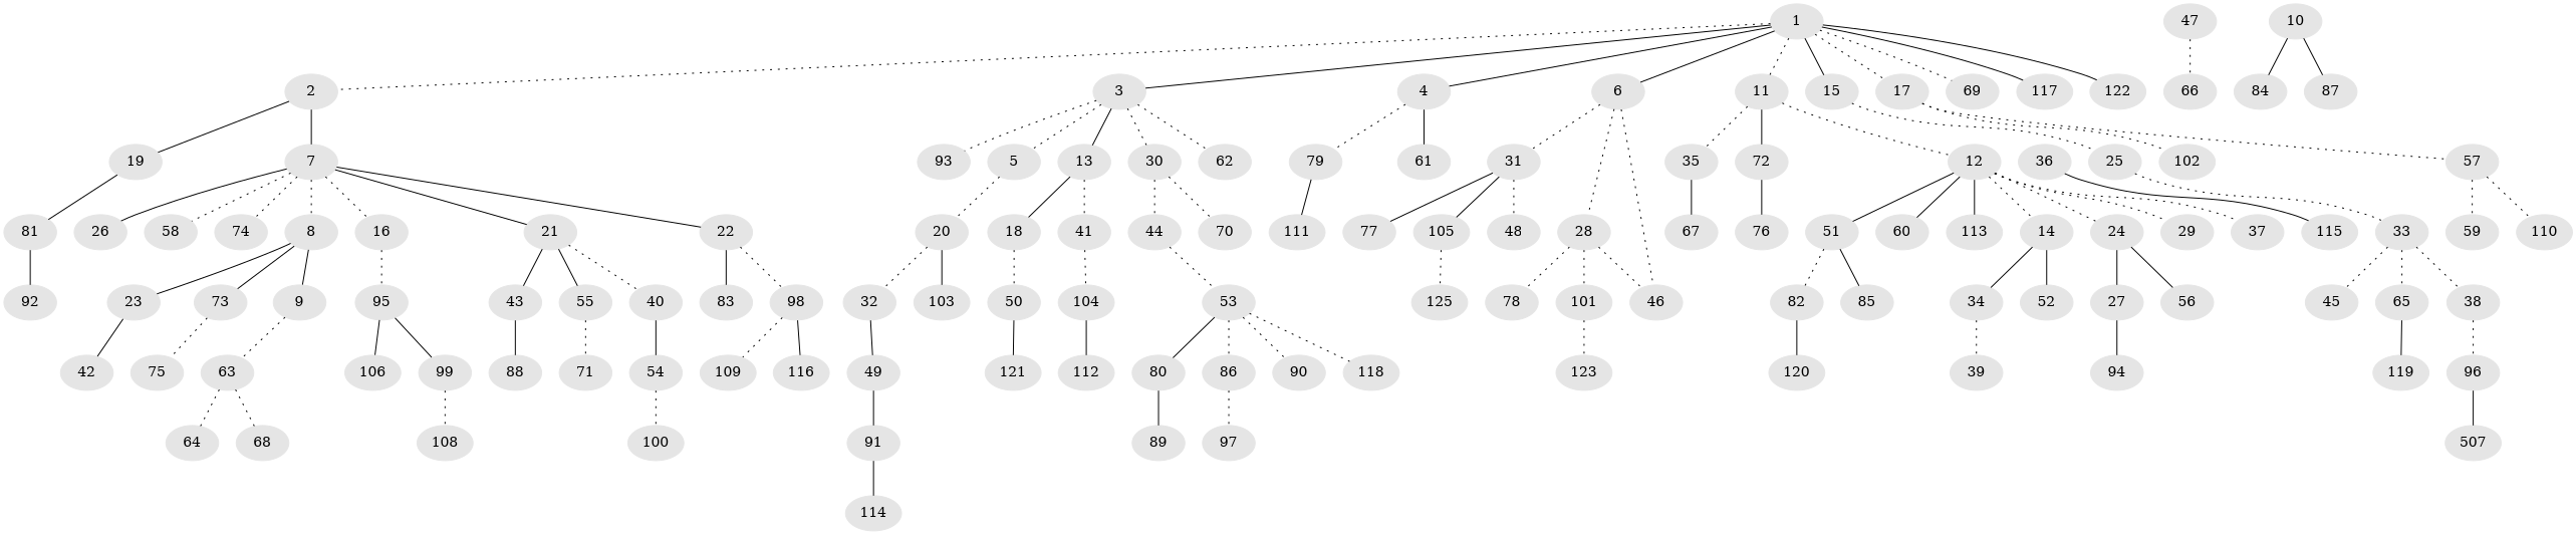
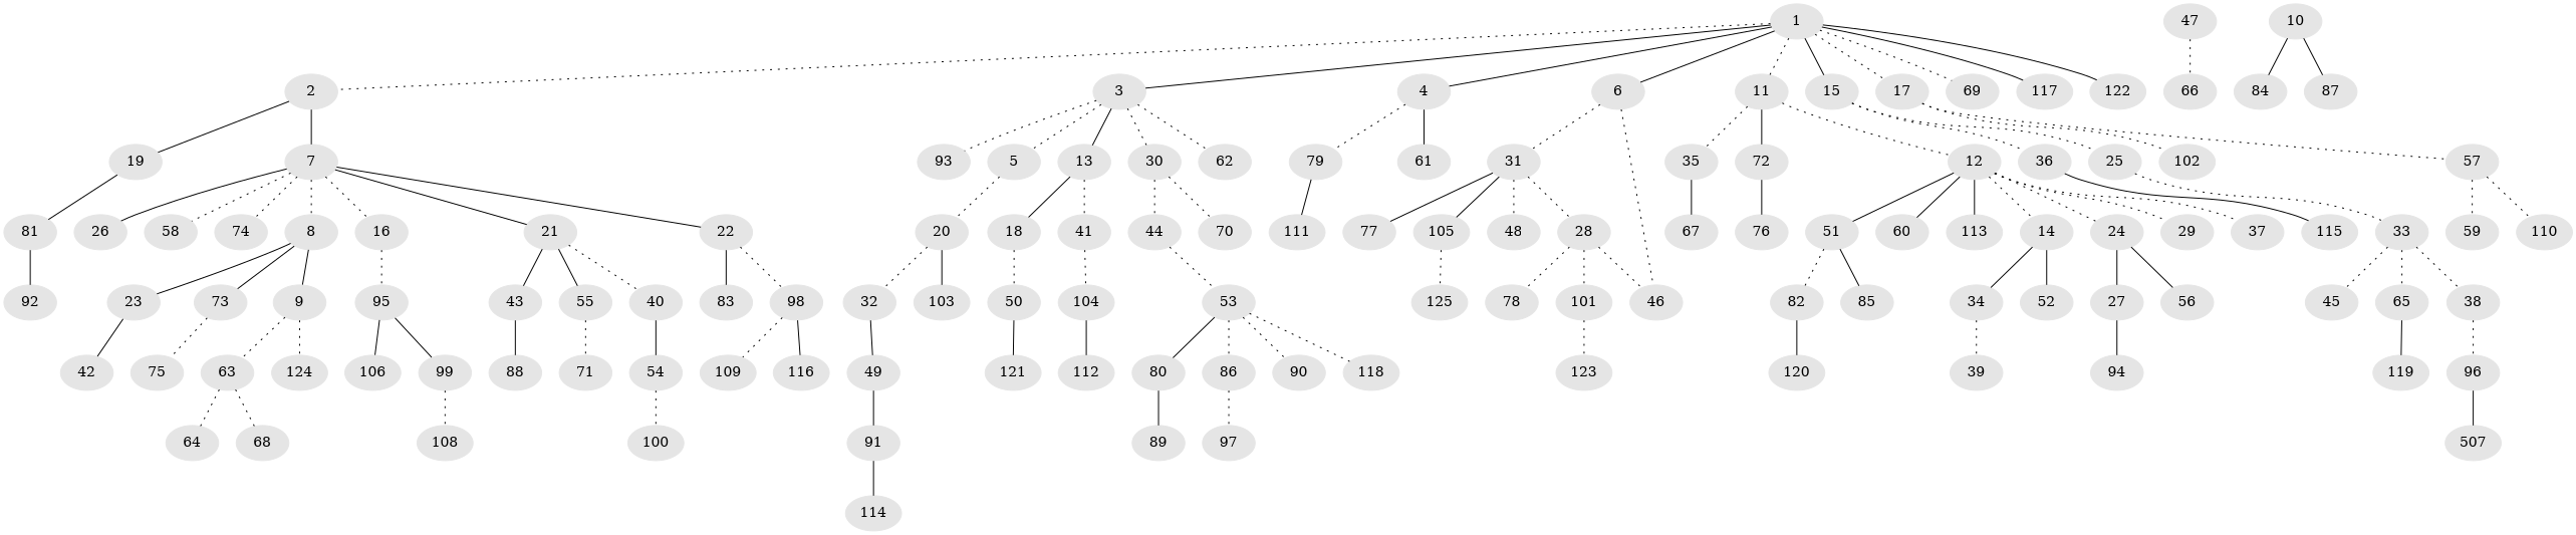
  graph {
    node [color=gray90 style=filled]
    edge [style=dotted]
    1
    2
    3
    4
    6
    11
    15
    17
    69
    117
    122
    7
    19
    5
    13
    30
    62
    93
    61
    79
    28
    31
    46
    12
    35
    72
    25
    36
    57
    102
    8
    16
    21
    22
    26
    58
    74
    81
    20
    18
    41
    44
    70
    47
    66
    111
    32
    103
    10
    84
    87
    78
    101
    48
    77
    105
    9
    23
    73
    95
    40
    43
    55
    83
    98
    63
+   124
    42
    75
    64
    68
    14
    24
    29
    37
    51
    60
    113
    67
    76
    34
    52
    27
    56
    82
    85
    50
    104
    39
    33
    115
    106
    99
    59
    110
    121
    92
    49
    54
    88
    71
    109
    116
    94
    38
    45
    65
    123
    53
    125
    91
    96
    119
    n114 [label=507]
    100
    112
    80
    86
    90
    118
    114
    120
    89
    97
    108
    1 -- 2
    1 -- 3 [style=solid]
    1 -- 4 [style=solid]
    1 -- 6 [style=solid]
    1 -- 11
    1 -- 15 [style=solid]
    1 -- 17
    1 -- 69
    1 -- 117 [style=solid]
    1 -- 122 [style=solid]
    2 -- 7 [style=solid]
    2 -- 19 [style=solid]
    3 -- 5
    3 -- 13 [style=solid]
    3 -- 30
    3 -- 62
    3 -- 93
    4 -- 61 [style=solid]
    4 -- 79
-   6 -- 28
+   31 -- 28
    6 -- 31
    6 -- 46
    11 -- 12
    11 -- 35
    11 -- 72 [style=solid]
    15 -- 25
+   15 -- 36
    17 -- 57
    17 -- 102
    7 -- 8
    7 -- 16
    7 -- 21 [style=solid]
    7 -- 22 [style=solid]
    7 -- 26 [style=solid]
    7 -- 58
    7 -- 74
    19 -- 81 [style=solid]
    5 -- 20
    13 -- 18 [style=solid]
    13 -- 41
    30 -- 44
    30 -- 70
    79 -- 111 [style=solid]
    28 -- 46
    28 -- 78
    28 -- 101
    31 -- 48
    31 -- 77 [style=solid]
    31 -- 105 [style=solid]
    12 -- 14
    12 -- 24
    12 -- 29
    12 -- 37
    12 -- 51 [style=solid]
    12 -- 60 [style=solid]
    12 -- 113 [style=solid]
    35 -- 67 [style=solid]
    72 -- 76 [style=solid]
    25 -- 33
    36 -- 115 [style=solid]
    57 -- 59
    57 -- 110
    8 -- 9 [style=solid]
    8 -- 23 [style=solid]
    8 -- 73 [style=solid]
    16 -- 95
    21 -- 40
    21 -- 43 [style=solid]
    21 -- 55 [style=solid]
    22 -- 83 [style=solid]
    22 -- 98
    81 -- 92 [style=solid]
    20 -- 32
    20 -- 103 [style=solid]
    18 -- 50
    41 -- 104
    44 -- 53
    47 -- 66
    32 -- 49 [style=solid]
    10 -- 84 [style=solid]
    10 -- 87 [style=solid]
    101 -- 123
    105 -- 125
    9 -- 63
+   9 -- 124
    23 -- 42 [style=solid]
    73 -- 75
    95 -- 106 [style=solid]
    95 -- 99 [style=solid]
    40 -- 54 [style=solid]
    43 -- 88 [style=solid]
    55 -- 71
    98 -- 109
    98 -- 116 [style=solid]
    63 -- 64
    63 -- 68
    14 -- 34 [style=solid]
    14 -- 52 [style=solid]
    24 -- 27 [style=solid]
    24 -- 56 [style=solid]
    51 -- 82
    51 -- 85 [style=solid]
    34 -- 39
    27 -- 94 [style=solid]
    82 -- 120 [style=solid]
    50 -- 121 [style=solid]
    104 -- 112 [style=solid]
    33 -- 38
    33 -- 45
    33 -- 65
    99 -- 108
    49 -- 91 [style=solid]
    54 -- 100
    38 -- 96
    65 -- 119 [style=solid]
    53 -- 80 [style=solid]
    53 -- 86
    53 -- 90
    53 -- 118
    91 -- 114 [style=solid]
    96 -- n114 [style=solid]
    80 -- 89 [style=solid]
    86 -- 97
  }
